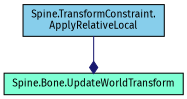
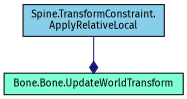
  digraph {
    rankdir=TB
    fontname="Fira Sans"
    node [color=black fontname="Fira Sans" fontsize=10 shape=record style=filled]
    n1 [fillcolor=skyblue fontcolor=black height=0.2 label="Spine.TransformConstraint.\lApplyRelativeLocal" width=0.4]
-   n2 [fillcolor=aquamarine height=0.2 label="Spine.Bone.UpdateWorldTransform" width=0.4]
+   n2 [fillcolor=aquamarine height=0.2 label="Bone.Bone.UpdateWorldTransform" width=0.4]
    n1 -> n2 [color=midnightblue fontname="Fira Sans" fontsize=10 labelfontname=Helvetica labelfontsize=10 style=solid arrowhead=diamond]
  }
